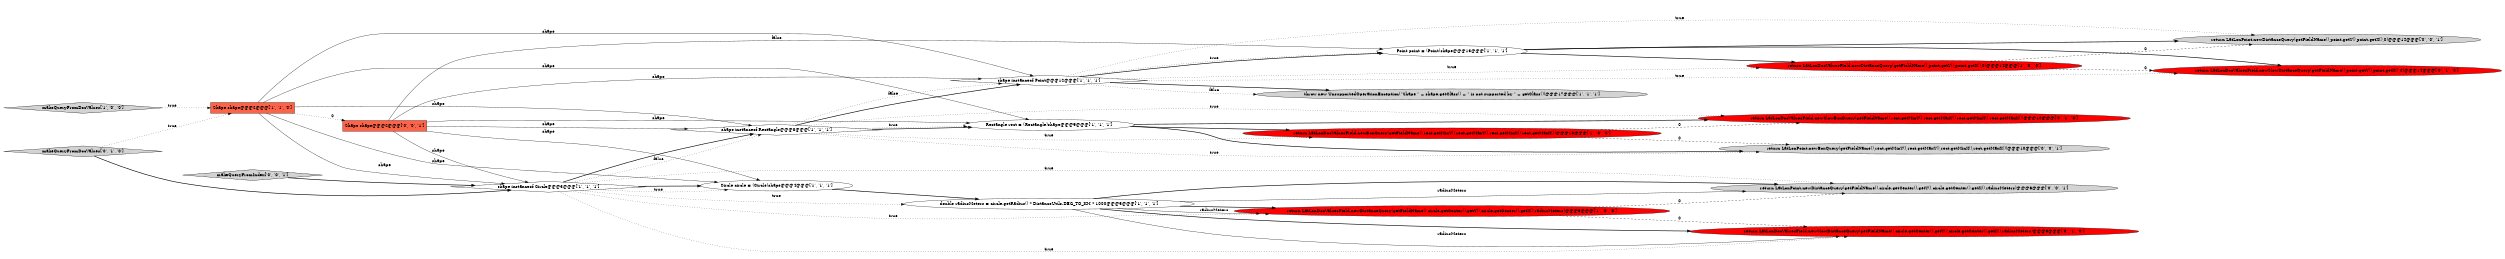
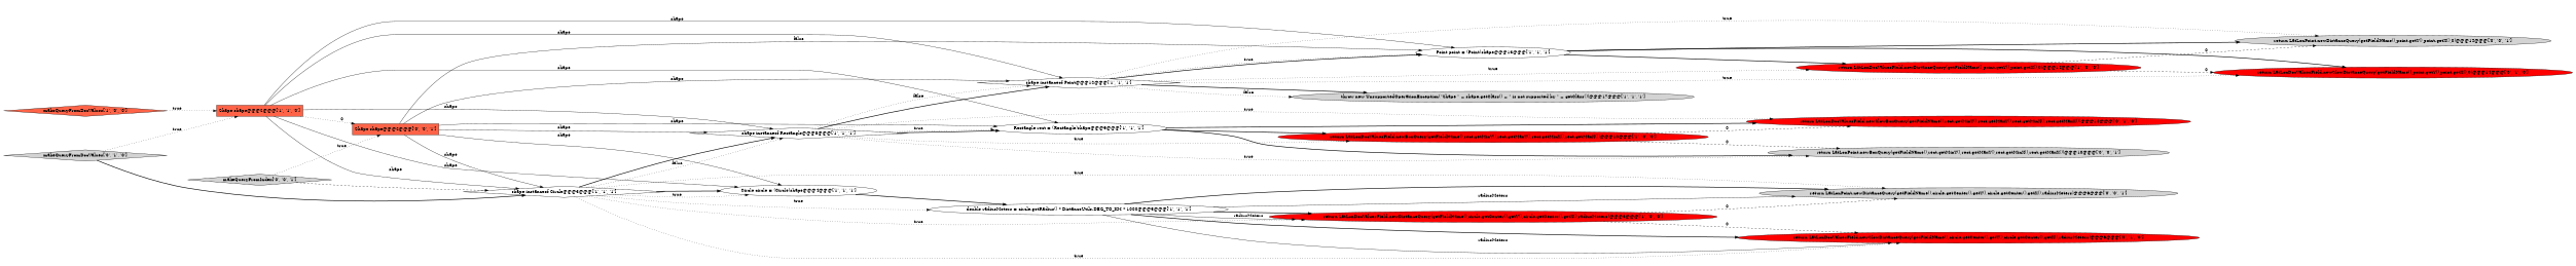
  digraph {
    rankdir=LR
    node [fillcolor=white shape=ellipse style=filled]
    edge [style=dotted]
    n1 [label="Point point = (Point)shape@@@13@@@['1', '1', '1']"]
    n2 [fillcolor=red label="return LatLonDocValuesField.newSlowDistanceQuery(getFieldName(),point.getY(),point.getX(),0)@@@14@@@['0', '1', '0']"]
    n3 [fillcolor=red label="return LatLonDocValuesField.newDistanceQuery(getFieldName(),point.getY(),point.getX(),0)@@@14@@@['1', '0', '0']"]
    n4 [fillcolor=lightgray label="return LatLonPoint.newDistanceQuery(getFieldName(),point.getY(),point.getX(),0)@@@14@@@['0', '0', '1']"]
    n5 [label="Rectangle rect = (Rectangle)shape@@@9@@@['1', '1', '1']"]
    n6 [fillcolor=red label="return LatLonDocValuesField.newBoxQuery(getFieldName(),rect.getMinY(),rect.getMaxY(),rect.getMinX(),rect.getMaxX())@@@10@@@['1', '0', '0']"]
    n7 [fillcolor=lightgray label="return LatLonPoint.newBoxQuery(getFieldName(),rect.getMinY(),rect.getMaxY(),rect.getMinX(),rect.getMaxX())@@@10@@@['0', '0', '1']"]
    n8 [fillcolor=red label="return LatLonDocValuesField.newSlowBoxQuery(getFieldName(),rect.getMinY(),rect.getMaxY(),rect.getMinX(),rect.getMaxX())@@@10@@@['0', '1', '0']"]
    n9 [label="Circle circle = (Circle)shape@@@4@@@['1', '1', '1']"]
    n10 [label="double radiusMeters = circle.getRadius() * DistanceUtils.DEG_TO_KM * 1000@@@5@@@['1', '1', '1']"]
    n11 [fillcolor=lightgray label="return LatLonPoint.newDistanceQuery(getFieldName(),circle.getCenter().getY(),circle.getCenter().getX(),radiusMeters)@@@6@@@['0', '0', '1']"]
    n12 [fillcolor=red label="return LatLonDocValuesField.newDistanceQuery(getFieldName(),circle.getCenter().getY(),circle.getCenter().getX(),radiusMeters)@@@6@@@['1', '0', '0']"]
    n13 [fillcolor=red label="return LatLonDocValuesField.newSlowDistanceQuery(getFieldName(),circle.getCenter().getY(),circle.getCenter().getX(),radiusMeters)@@@6@@@['0', '1', '0']"]
    n14 [fillcolor=lightgray label="makeQueryFromDocValues['0', '1', '0']" shape=diamond]
    n15 [label="shape instanceof Circle@@@3@@@['1', '1', '1']" shape=diamond]
    n16 [fillcolor=tomato label="Shape shape@@@2@@@['1', '1', '0']" shape=box]
    n17 [label="shape instanceof Rectangle@@@8@@@['1', '1', '1']" shape=diamond]
    n18 [label="shape instanceof Point@@@12@@@['1', '1', '1']" shape=diamond]
    n19 [fillcolor=tomato label="Shape shape@@@2@@@['0', '0', '1']" shape=box]
    n20 [fillcolor=lightgray label="throw new UnsupportedOperationException(\"Shape \" + shape.getClass() + \" is not supported by \" + getClass())@@@17@@@['1', '1', '1']"]
    n21 [fillcolor=lightgray label="makeQueryFromIndex['0', '0', '1']" shape=diamond]
-   n22 [fillcolor=lightgray label="makeQueryFromDocValues['1', '0', '0']" shape=diamond]
+   n22 [fillcolor=tomato label="makeQueryFromDocValues['1', '0', '0']" shape=diamond]
    n1 -> n2 [style=bold]
    n1 -> n3 [style=bold]
    n1 -> n4 [style=bold]
    n3 -> n2 [label=0 style=dashed]
    n3 -> n4 [label=0 style=dashed]
    n5 -> n6 [style=bold]
    n5 -> n7 [style=bold]
    n5 -> n8 [style=bold]
    n6 -> n7 [label=0 style=dashed]
    n6 -> n8 [label=0 style=dashed]
    n9 -> n10 [style=bold]
    n10 -> n11 [label=radiusMeters style=solid]
    n10 -> n11 [style=bold]
    n10 -> n12 [style=bold]
    n10 -> n12 [label=radiusMeters style=solid]
    n10 -> n13 [style=bold]
    n10 -> n13 [label=radiusMeters style=solid]
    n12 -> n11 [label=0 style=dashed]
    n12 -> n13 [label=0 style=dashed]
    n14 -> n15 [style=bold]
    n14 -> n16 [label=true]
    n15 -> n9 [style=bold]
    n15 -> n9 [label=true]
    n15 -> n10 [label=true]
    n15 -> n11 [label=true]
    n15 -> n12 [label=true]
    n15 -> n13 [label=true]
    n15 -> n17 [style=bold]
    n15 -> n17 [label=false]
+   n16 -> n1 [label=shape style=solid]
    n16 -> n5 [label=shape style=solid]
    n16 -> n9 [label=shape style=solid]
    n16 -> n15 [label=shape style=solid]
    n16 -> n17 [label=shape style=solid]
    n16 -> n18 [label=shape style=solid]
    n16 -> n19 [label=0]
    n17 -> n5 [label=true]
    n17 -> n5 [style=bold]
    n17 -> n6 [label=true]
    n17 -> n7 [label=true]
    n17 -> n8 [label=true]
    n17 -> n18 [label=false]
    n17 -> n18 [style=bold]
    n18 -> n1 [style=bold]
    n18 -> n1 [label=true]
    n18 -> n2 [label=true]
    n18 -> n3 [label=true]
    n18 -> n4 [label=true]
    n18 -> n20 [style=bold]
    n18 -> n20 [label=false]
    n19 -> n1 [label=false style=solid]
    n19 -> n5 [label=shape style=solid]
    n19 -> n9 [label=shape style=solid]
    n19 -> n15 [label=shape style=solid]
    n19 -> n17 [label=shape style=solid]
    n19 -> n18 [label=shape style=solid]
-   n21 -> n15 [style=bold]
+   n21 -> n15 [style=dashed]
+   n21 -> n19 [label=true]
    n22 -> n16 [label=true]
  }
